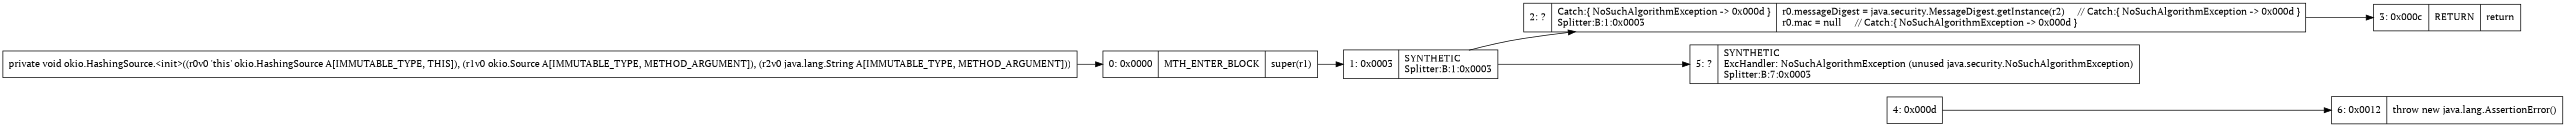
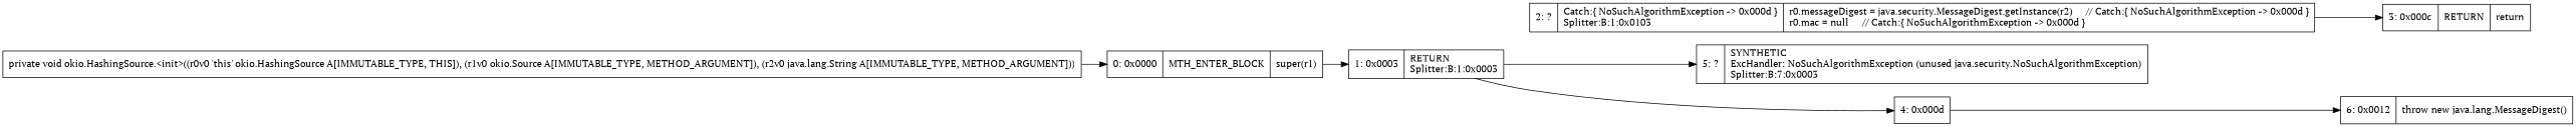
  digraph {
    fontname="PT Serif"
    rankdir=LR
    node [fontname="PT Serif" shape=record]
    edge [fontname="PT Serif"]
    n1 [label="{0\:\ 0x0000|MTH_ENTER_BLOCK\l|super(r1)\l}"]
-   n2 [label="{1\:\ 0x0003|SYNTHETIC\lSplitter:B:1:0x0003\l}"]
-   n3 [label="{2\:\ ?|Catch:\{ NoSuchAlgorithmException \-\> 0x000d \}\lSplitter:B:1:0x0003\l|r0.messageDigest = java.security.MessageDigest.getInstance(r2)     \/\/ Catch:\{ NoSuchAlgorithmException \-\> 0x000d \}\lr0.mac = null     \/\/ Catch:\{ NoSuchAlgorithmException \-\> 0x000d \}\l}"]
+   n2 [label="{1\:\ 0x0003|RETURN\lSplitter:B:1:0x0003\l}"]
+   n3 [label="{2\:\ ?|Catch:\{ NoSuchAlgorithmException \-\> 0x000d \}\lSplitter:B:1:0x0103\l|r0.messageDigest = java.security.MessageDigest.getInstance(r2)     \/\/ Catch:\{ NoSuchAlgorithmException \-\> 0x000d \}\lr0.mac = null     \/\/ Catch:\{ NoSuchAlgorithmException \-\> 0x000d \}\l}"]
    n4 [label="{5\:\ ?|SYNTHETIC\lExcHandler: NoSuchAlgorithmException (unused java.security.NoSuchAlgorithmException)\lSplitter:B:7:0x0003\l}"]
    n5 [label="{3\:\ 0x000c|RETURN\l|return\l}"]
    n6 [label="{4\:\ 0x000d}"]
-   n7 [label="{6\:\ 0x0012|throw new java.lang.AssertionError()\l}"]
+   n7 [label="{6\:\ 0x0012|throw new java.lang.MessageDigest()\l}"]
    n8 [label="{private void okio.HashingSource.\<init\>((r0v0 'this' okio.HashingSource A[IMMUTABLE_TYPE, THIS]), (r1v0 okio.Source A[IMMUTABLE_TYPE, METHOD_ARGUMENT]), (r2v0 java.lang.String A[IMMUTABLE_TYPE, METHOD_ARGUMENT])) }"]
    n1 -> n2
-   n2 -> n3
+   n2 -> n6
    n2 -> n4
    n3 -> n5
    n6 -> n7
    n8 -> n1
  }
